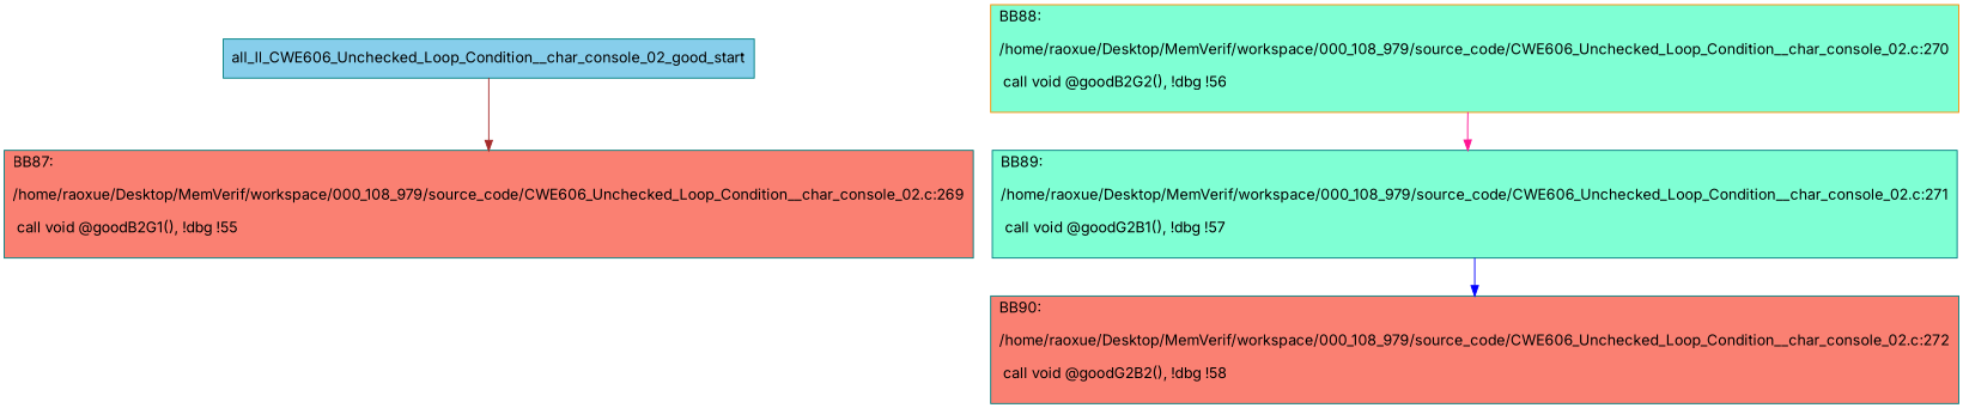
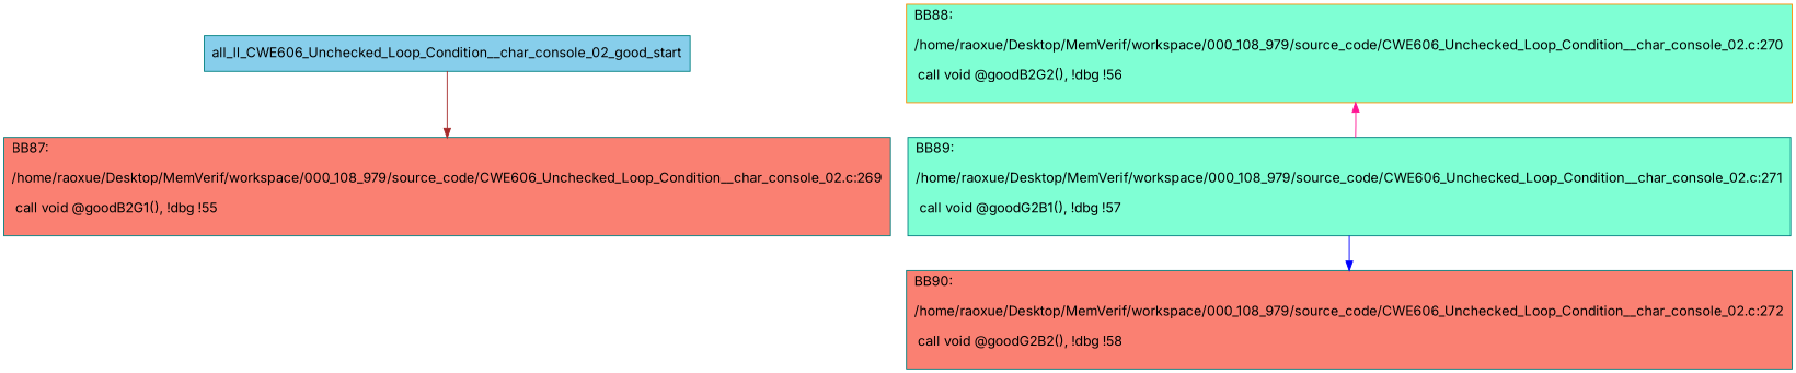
  digraph {
    fontname=Inter
    node [color=teal fillcolor=salmon fontname=Inter shape=record style=filled]
    edge [fontname=Inter]
    n1 [fillcolor=skyblue label="{all_ll_CWE606_Unchecked_Loop_Condition__char_console_02_good_start}"]
    n2 [label="{BB87:\l\l/home/raoxue/Desktop/MemVerif/workspace/000_108_979/source_code/CWE606_Unchecked_Loop_Condition__char_console_02.c:269\l\n  call void @goodB2G1(), !dbg !55\l\n}"]
    n3 [color=darkorange fillcolor=aquamarine label="{BB88:\l\l/home/raoxue/Desktop/MemVerif/workspace/000_108_979/source_code/CWE606_Unchecked_Loop_Condition__char_console_02.c:270\l\n  call void @goodB2G2(), !dbg !56\l\n}"]
    n4 [fillcolor=aquamarine label="{BB89:\l\l/home/raoxue/Desktop/MemVerif/workspace/000_108_979/source_code/CWE606_Unchecked_Loop_Condition__char_console_02.c:271\l\n  call void @goodG2B1(), !dbg !57\l\n}"]
    n5 [label="{BB90:\l\l/home/raoxue/Desktop/MemVerif/workspace/000_108_979/source_code/CWE606_Unchecked_Loop_Condition__char_console_02.c:272\l\n  call void @goodG2B2(), !dbg !58\l\n}"]
    n1 -> n2 [color=brown]
-   n3 -> n4 [color=deeppink]
+   n4 -> n3 [color=deeppink]
    n4 -> n5 [color=blue]
  }
